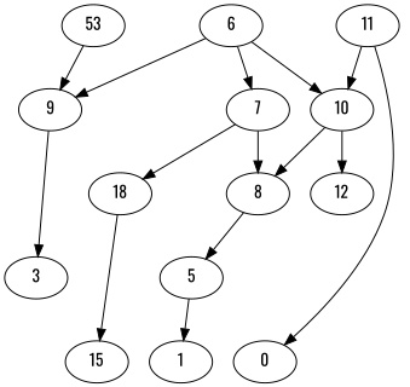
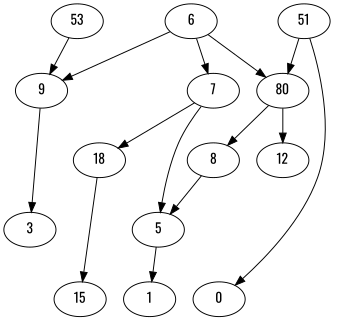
  digraph {
    fontname=Oswald
    node [fontname=Oswald]
    edge [fontname=Oswald weight=0]
    6
    7
    9
-   10
+   10 [label=80]
    8
    n6 [label=18]
    3
    12
    5
    15
    1
-   11
+   11 [label=51]
    0
    n14 [label=53]
    6 -> 7
    6 -> 9
    6 -> 10
-   7 -> 8
+   7 -> 5
    7 -> n6
    9 -> 3
    10 -> 8
    10 -> 12 [weight=2]
    8 -> 5
    n6 -> 15
    5 -> 1
    11 -> 10
    11 -> 0
    n14 -> 9
  }
